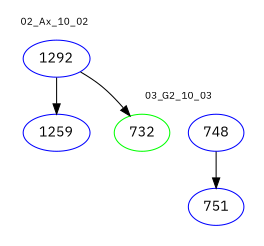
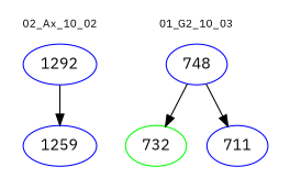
  digraph {
    fontname="IBM Plex Sans"
    node [color=blue fontname="IBM Plex Sans"]
    edge [color=black fontname="IBM Plex Sans"]
    n1 [label=1292]
    n2 [label=1259]
    n3 [label=748]
    n4 [color=green label=732]
-   n5 [label=751]
+   n5 [label=711]
    subgraph cluster_1 {
      color=white
      fontsize=10
      label="02_Ax_10_02"
      n1
      n2
    }
    subgraph cluster_2 {
      color=white
      fontsize=10
-     label="03_G2_10_03"
+     label="01_G2_10_03"
      n3
      n4
      n5
    }
    n1 -> n2
-   n1 -> n4
+   n3 -> n4
    n3 -> n5
  }
